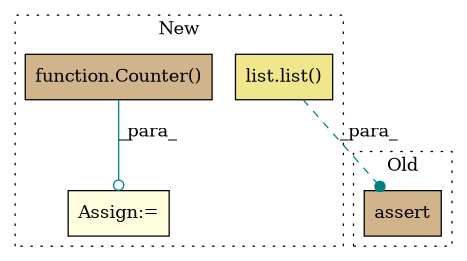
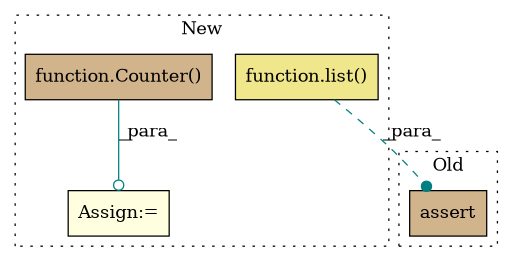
  digraph {
    node [a=75 fillcolor=tan shape=box style=filled]
    edge [color=teal]
    n1 [l="8,1" label="function.Counter()" s="3328,3371"]
-   n2 [fillcolor=khaki l="5,1" label="list.list()" s="3336,3370"]
+   n2 [fillcolor=khaki l="5,1" label="function.list()" s="3336,3370"]
    n3 [a=68 fillcolor=lightyellow l=3 label="Assign:=" s=3325]
    n4 [a=65 l=7 label=assert s=3701]
    subgraph cluster_1 {
      label=New
      style=dotted
      n1
      n2
      n3
    }
    subgraph cluster_2 {
      label=Old
      style=dotted
      n4
    }
    n1 -> n3 [arrowhead=odot label=_para_ style=solid]
    n2 -> n4 [arrowhead=dot label=_para_ style=dashed]
  }
